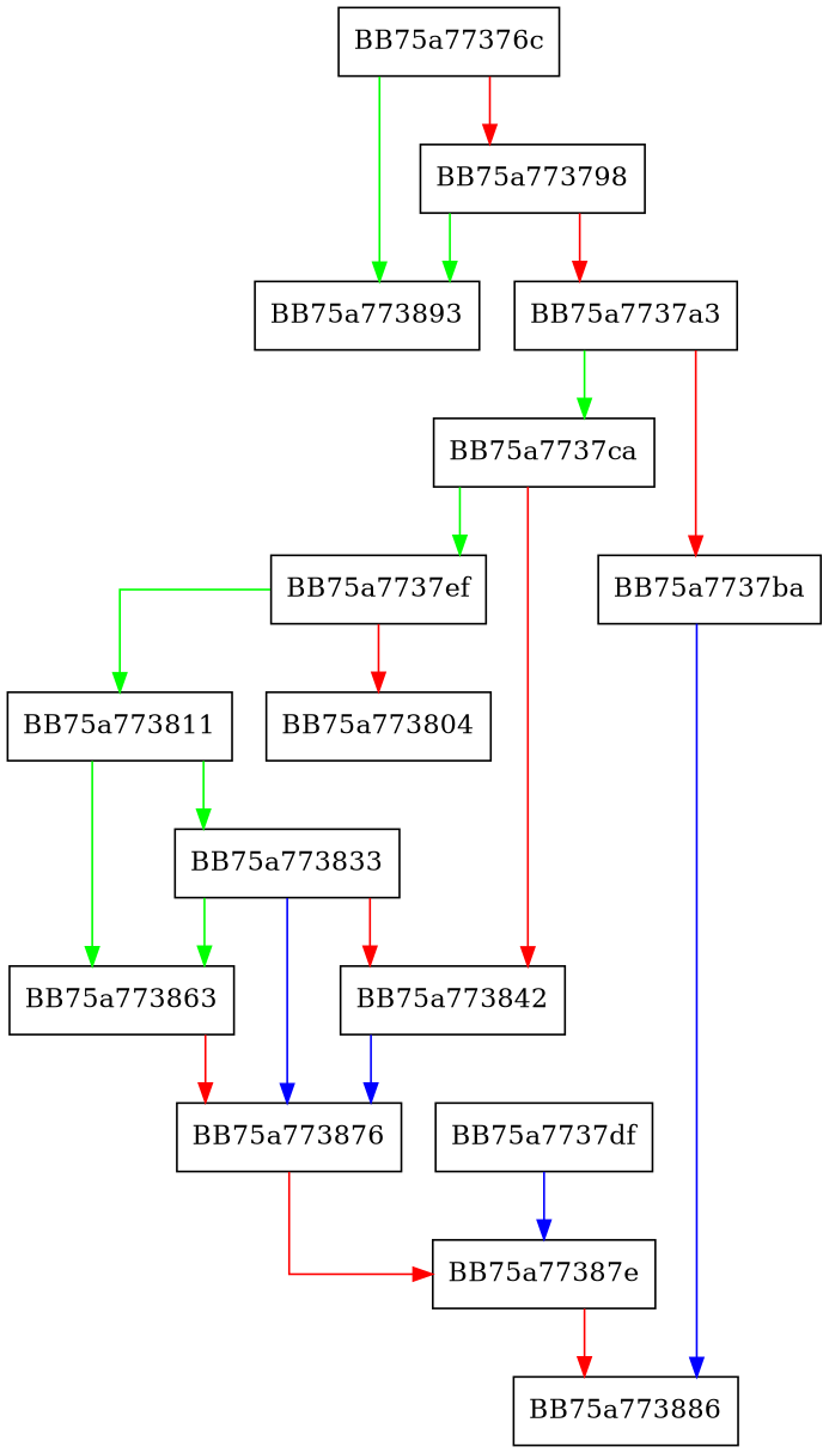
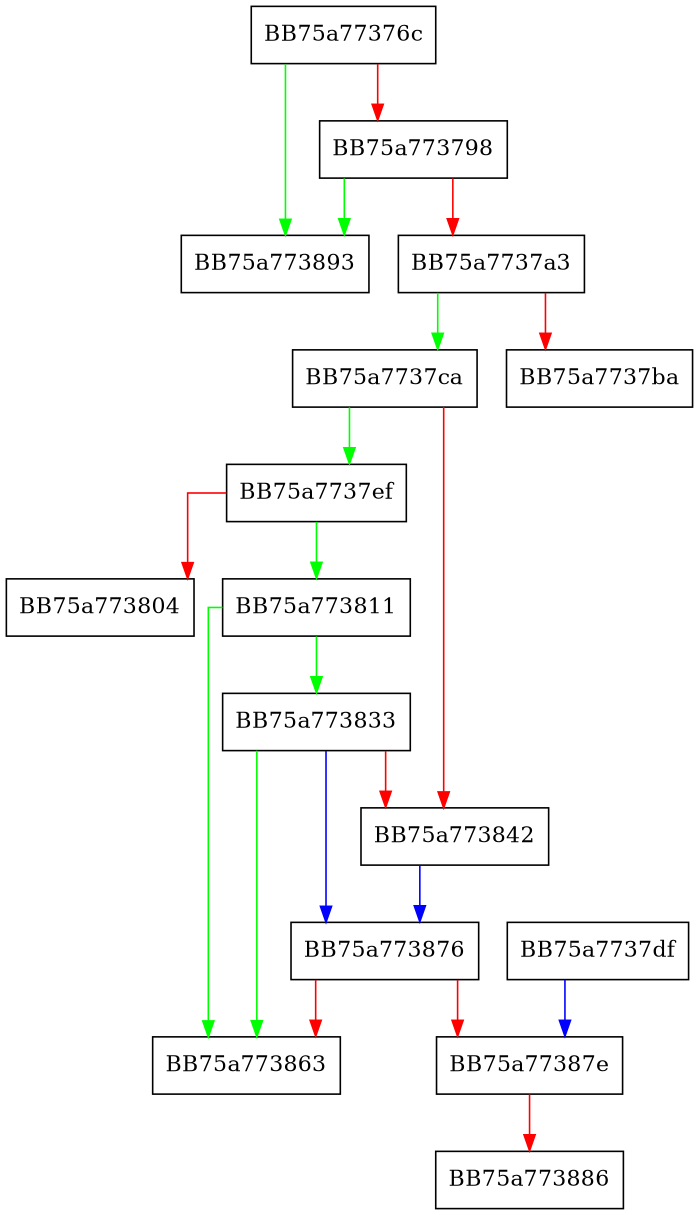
  digraph {
    splines=ortho
    node [shape=box]
    edge [color=red]
    BB75a77376c
    BB75a773893
    BB75a773798
    BB75a7737a3
    BB75a7737ca
    BB75a7737ba
    BB75a7737ef
    BB75a773842
    BB75a773886
    BB75a773811
    BB75a773804
    BB75a7737df
    BB75a77387e
    BB75a773863
    BB75a773833
    BB75a773876
    BB75a77376c -> BB75a773893 [color=green]
    BB75a77376c -> BB75a773798
    BB75a773798 -> BB75a773893 [color=green]
    BB75a773798 -> BB75a7737a3
    BB75a7737a3 -> BB75a7737ca [color=green]
    BB75a7737a3 -> BB75a7737ba
    BB75a7737ca -> BB75a7737ef [color=green]
    BB75a7737ca -> BB75a773842
-   BB75a7737ba -> BB75a773886 [color=blue]
    BB75a7737ef -> BB75a773811 [color=green]
    BB75a7737ef -> BB75a773804
    BB75a773842 -> BB75a773876 [color=blue]
    BB75a773811 -> BB75a773863 [color=green]
    BB75a773811 -> BB75a773833 [color=green]
    BB75a7737df -> BB75a77387e [color=blue]
    BB75a77387e -> BB75a773886
-   BB75a773863 -> BB75a773876
+   BB75a773876 -> BB75a773863
    BB75a773833 -> BB75a773842
    BB75a773833 -> BB75a773863 [color=green]
    BB75a773833 -> BB75a773876 [color=blue]
    BB75a773876 -> BB75a77387e
  }
